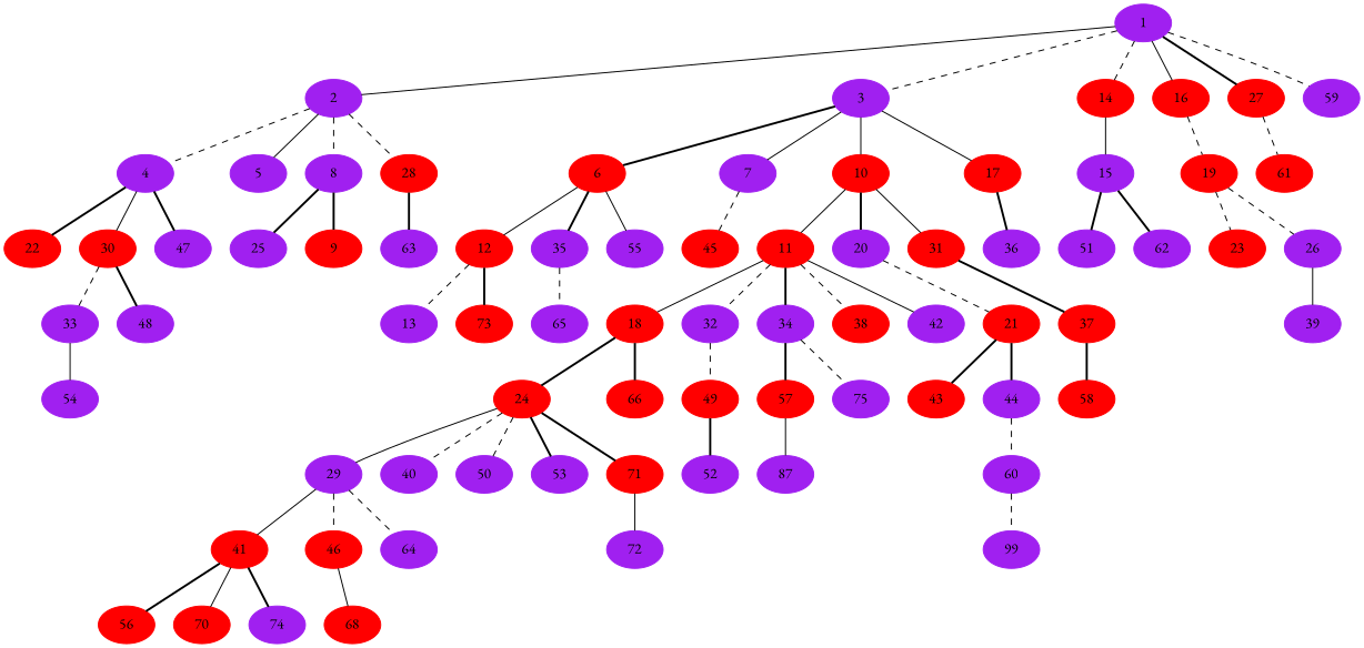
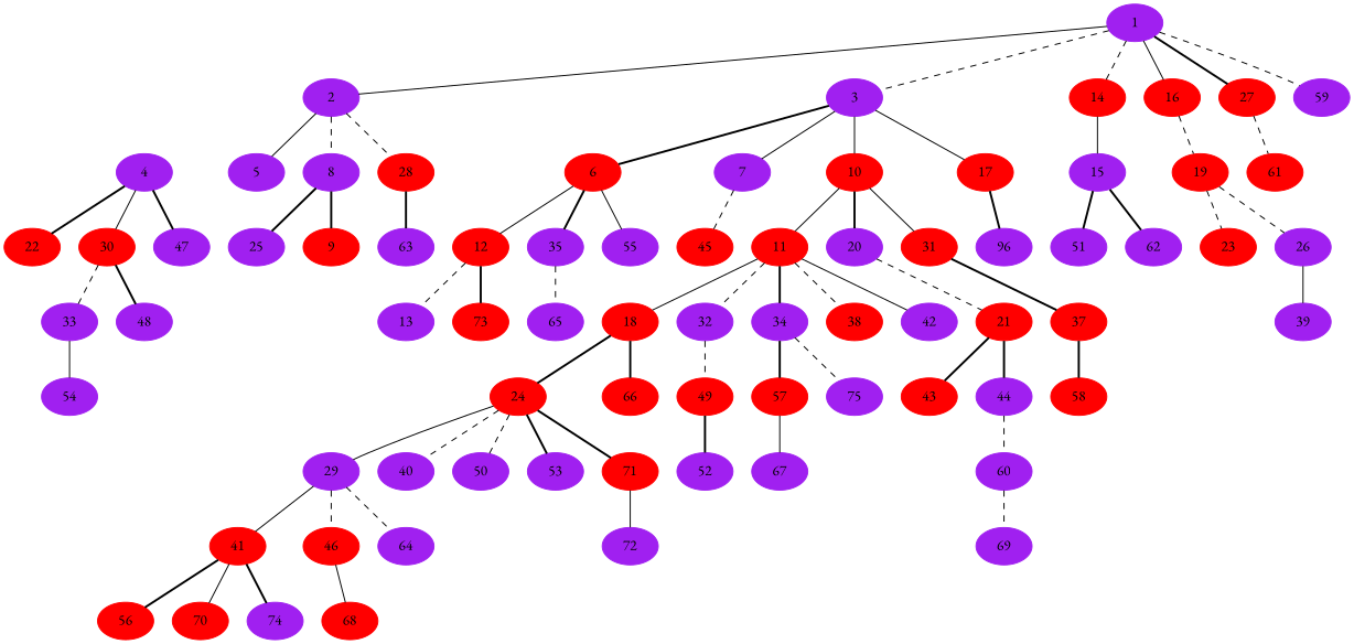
  graph {
    fontname="EB Garamond"
    node [color=purple fontname="EB Garamond" style=filled]
    edge [fontname="EB Garamond" style=bold]
    1
    2
    3
    14 [color=red]
    16 [color=red]
    27 [color=red]
    59
    4
    5
    8
    28 [color=red]
    6 [color=red]
    7
    10 [color=red]
    17 [color=red]
    15
    19 [color=red]
    61 [color=red]
    22 [color=red]
    30 [color=red]
    47
    25
    9 [color=red]
    63
    12 [color=red]
    35
    55
    45 [color=red]
    11 [color=red]
    20
    31 [color=red]
-   36
+   36 [label=96]
    33
    48
    13
    73 [color=red]
    65
    18 [color=red]
    32
    34
    38 [color=red]
    42
    21 [color=red]
    37 [color=red]
    24 [color=red]
    66 [color=red]
    49 [color=red]
    57 [color=red]
    75
    51
    62
    23 [color=red]
    26
    29
    40
    50
    53
    71 [color=red]
    39
    43 [color=red]
    44
    60
    41 [color=red]
    46 [color=red]
    64
    72
    56 [color=red]
    70 [color=red]
    74
    68 [color=red]
    54
    58 [color=red]
    52
-   67 [label=87]
-   69 [label=99]
+   67
+   69
    1 -- 2 [style=solid]
    1 -- 3 [style=dashed]
    1 -- 14 [style=dashed]
    1 -- 16 [style=solid]
    1 -- 27
    1 -- 59 [style=dashed]
-   2 -- 4 [style=dashed]
    2 -- 5 [style=solid]
    2 -- 8 [style=dashed]
    2 -- 28 [style=dashed]
    3 -- 6
    3 -- 7 [style=solid]
    3 -- 10 [style=solid]
    3 -- 17 [style=solid]
    14 -- 15 [style=solid]
    16 -- 19 [style=dashed]
    27 -- 61 [style=dashed]
    4 -- 22
    4 -- 30 [style=solid]
    4 -- 47
    8 -- 25
    8 -- 9
    28 -- 63
    6 -- 12 [style=solid]
    6 -- 35
    6 -- 55 [style=solid]
    7 -- 45 [style=dashed]
    10 -- 11 [style=solid]
    10 -- 20
    10 -- 31 [style=solid]
    17 -- 36
    15 -- 51
    15 -- 62
    19 -- 23 [style=dashed]
    19 -- 26 [style=dashed]
    30 -- 33 [style=dashed]
    30 -- 48
    12 -- 13 [style=dashed]
    12 -- 73
    35 -- 65 [style=dashed]
    11 -- 18 [style=solid]
    11 -- 32 [style=dashed]
    11 -- 34
    11 -- 38 [style=dashed]
    11 -- 42 [style=solid]
    20 -- 21 [style=dashed]
    31 -- 37
    33 -- 54 [style=solid]
    18 -- 24
    18 -- 66
    32 -- 49 [style=dashed]
    34 -- 57
    34 -- 75 [style=dashed]
    21 -- 43
    21 -- 44
    37 -- 58
    24 -- 29 [style=solid]
    24 -- 40 [style=dashed]
    24 -- 50 [style=dashed]
    24 -- 53
    24 -- 71
    49 -- 52
    57 -- 67 [style=solid]
    26 -- 39 [style=solid]
    29 -- 41 [style=solid]
    29 -- 46 [style=dashed]
    29 -- 64 [style=dashed]
    71 -- 72 [style=solid]
    44 -- 60 [style=dashed]
    60 -- 69 [style=dashed]
    41 -- 56
    41 -- 70 [style=solid]
    41 -- 74
    46 -- 68 [style=solid]
  }
